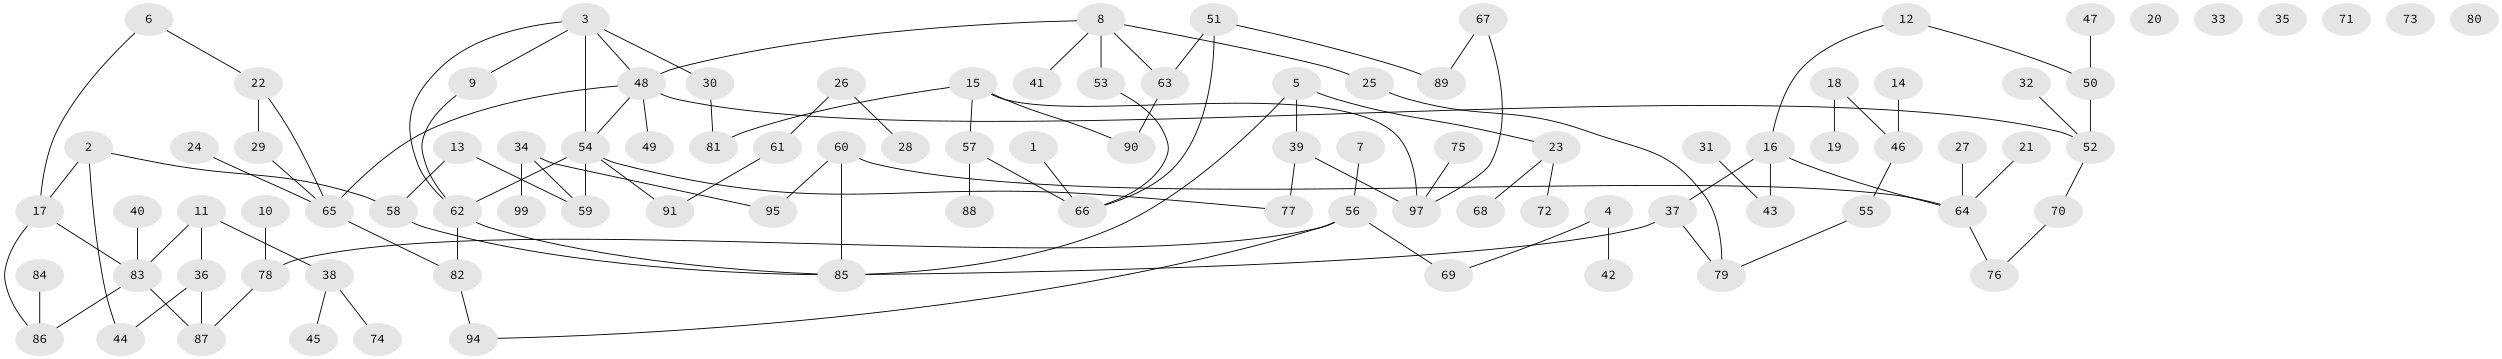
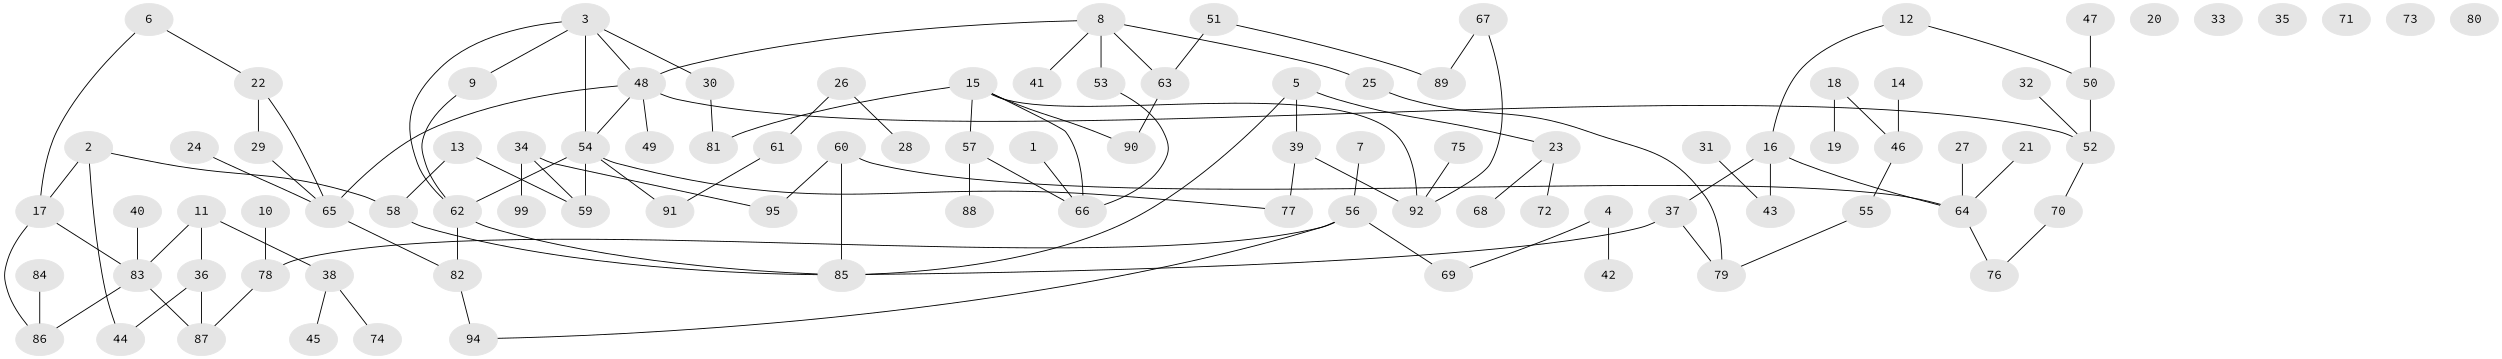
  graph {
    fontname="Source Code Pro"
    node [color=gray90 fontname="Source Code Pro" style=filled]
    edge [fontname="Source Code Pro"]
    1
    66
    2
    17
    44
    58
    83
    86
    85
    3
    9
    30
    48
    54
    62
    81
    65
    52
    49
    59
    91
    77
    82
    4
    42
    69
    5
    23
    39
    68
    72
-   92 [label=97]
+   92
    6
    22
    29
    87
    7
    56
    78
    94
    8
    25
    41
    53
    63
    79
    90
    10
    11
    36
    38
    45
    74
    12
    16
    50
    37
    43
    64
    13
    14
    46
    55
    15
    57
    88
    76
    18
    19
    20
    21
    24
    26
    28
    61
    27
    31
    32
    70
    33
    34
    n82 [label=99]
    95
    35
    40
    47
    51
    89
    60
    67
    71
    73
    75
    80
    84
    1 -- 66
    2 -- 17
    2 -- 44
    2 -- 58
    17 -- 83
    17 -- 86
    58 -- 85
    83 -- 86
    83 -- 87
    3 -- 9
    3 -- 30
    3 -- 48
    3 -- 54
    3 -- 62
    9 -- 62
    30 -- 81
    48 -- 54
    48 -- 65
    48 -- 52
    48 -- 49
    54 -- 62
    54 -- 59
    54 -- 91
    54 -- 77
    62 -- 85
    62 -- 82
    65 -- 82
    52 -- 70
    82 -- 94
    4 -- 42
    4 -- 69
    5 -- 85
    5 -- 23
    5 -- 39
    23 -- 68
    23 -- 72
    39 -- 77
    39 -- 92
    6 -- 17
    6 -- 22
    22 -- 65
    22 -- 29
    29 -- 65
    7 -- 56
    56 -- 69
    56 -- 78
    56 -- 94
    78 -- 87
    8 -- 48
    8 -- 25
    8 -- 41
    8 -- 53
    8 -- 63
    25 -- 79
    53 -- 66
    63 -- 90
    10 -- 78
    11 -- 83
    11 -- 36
    11 -- 38
    36 -- 44
    36 -- 87
    38 -- 45
    38 -- 74
    12 -- 16
    12 -- 50
    16 -- 37
    16 -- 43
    16 -- 64
    50 -- 52
    37 -- 85
    37 -- 79
    64 -- 76
    13 -- 58
    13 -- 59
    14 -- 46
    46 -- 55
    55 -- 79
    15 -- 81
    15 -- 92
    15 -- 90
    15 -- 57
    57 -- 66
    57 -- 88
    18 -- 46
    18 -- 19
    21 -- 64
    24 -- 65
    26 -- 28
    26 -- 61
    61 -- 91
    27 -- 64
    31 -- 43
    32 -- 52
    70 -- 76
    34 -- 59
    34 -- n82
    34 -- 95
    40 -- 83
    47 -- 50
-   51 -- 66
+   15 -- 66
    51 -- 63
    51 -- 89
    60 -- 85
    60 -- 64
    60 -- 95
    67 -- 92
    67 -- 89
    75 -- 92
    84 -- 86
  }
